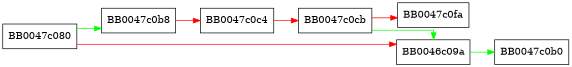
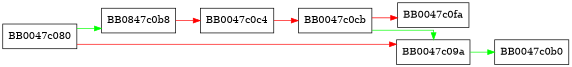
  digraph {
    rankdir=LR
    splines=ortho
    node [shape=box]
    edge [color=red]
    BB0047c080
-   BB0047c0b8
-   BB0047c09a [label=BB0046c09a]
+   BB0047c0b8 [label=BB0847c0b8]
+   BB0047c09a
    BB0047c0c4
    BB0047c0b0
    BB0047c0cb
    BB0047c0fa
    BB0047c080 -> BB0047c0b8 [color=green]
    BB0047c080 -> BB0047c09a
    BB0047c0b8 -> BB0047c0c4
    BB0047c09a -> BB0047c0b0 [color=green]
    BB0047c0c4 -> BB0047c0cb
    BB0047c0cb -> BB0047c09a [color=green]
    BB0047c0cb -> BB0047c0fa
  }
